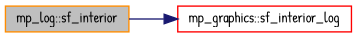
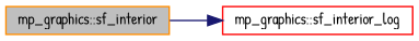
  digraph {
    rankdir=LR
    fontname="Patrick Hand"
    node [fontname="Patrick Hand" fontsize=10 shape=record style=filled]
-   n1 [color=darkorange fillcolor=grey75 fontcolor=black height=0.2 label="mp_log::sf_interior" width=0.4]
+   n1 [color=darkorange fillcolor=grey75 fontcolor=black height=0.2 label="mp_graphics::sf_interior" width=0.4]
    n2 [color=red fillcolor=white height=0.2 label="mp_graphics::sf_interior_log" width=0.4]
    n1 -> n2 [color=midnightblue fontname="Patrick Hand" fontsize=10 labelfontname=Helvetica labelfontsize=10 style=solid]
  }
